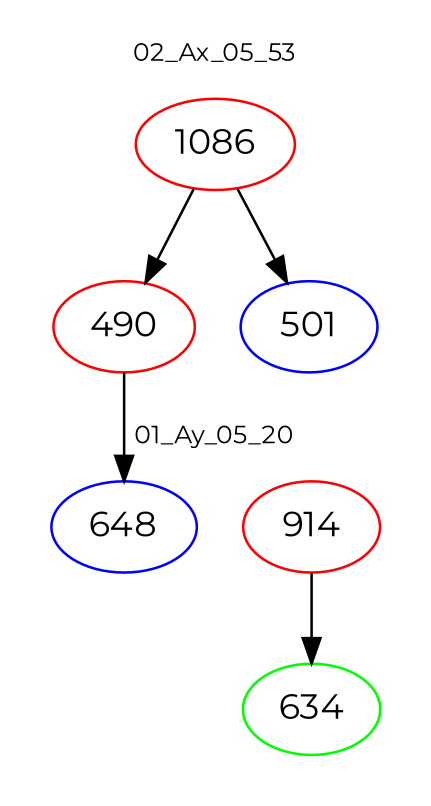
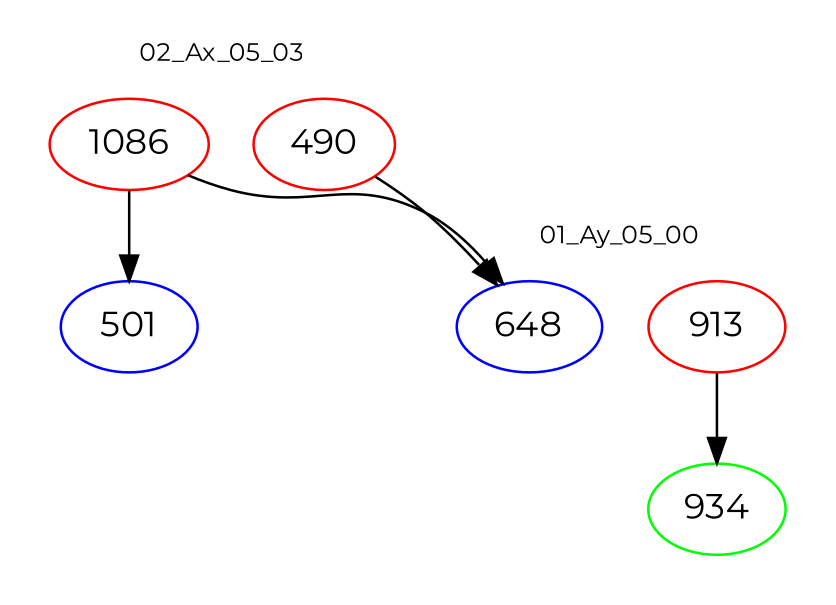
  digraph {
    fontname=Montserrat
    node [color=red fontname=Montserrat]
    edge [color=black fontname=Montserrat]
-   n1 [label=914]
-   n2 [color=green label=634]
+   n1 [label=913]
+   n2 [color=green label=934]
    n3 [color=blue label=648]
    n4 [label=1086]
    n5 [label=490]
    n6 [color=blue label=501]
    subgraph cluster_1 {
      color=white
      fontsize=10
-     label="01_Ay_05_20"
+     label="01_Ay_05_00"
      n1
      n2
      n3
    }
    subgraph cluster_2 {
      color=white
      fontsize=10
-     label="02_Ax_05_53"
+     label="02_Ax_05_03"
      n4
      n5
      n6
    }
    n1 -> n2
-   n4 -> n5
+   n4 -> n3
    n4 -> n6
    n5 -> n3
  }
